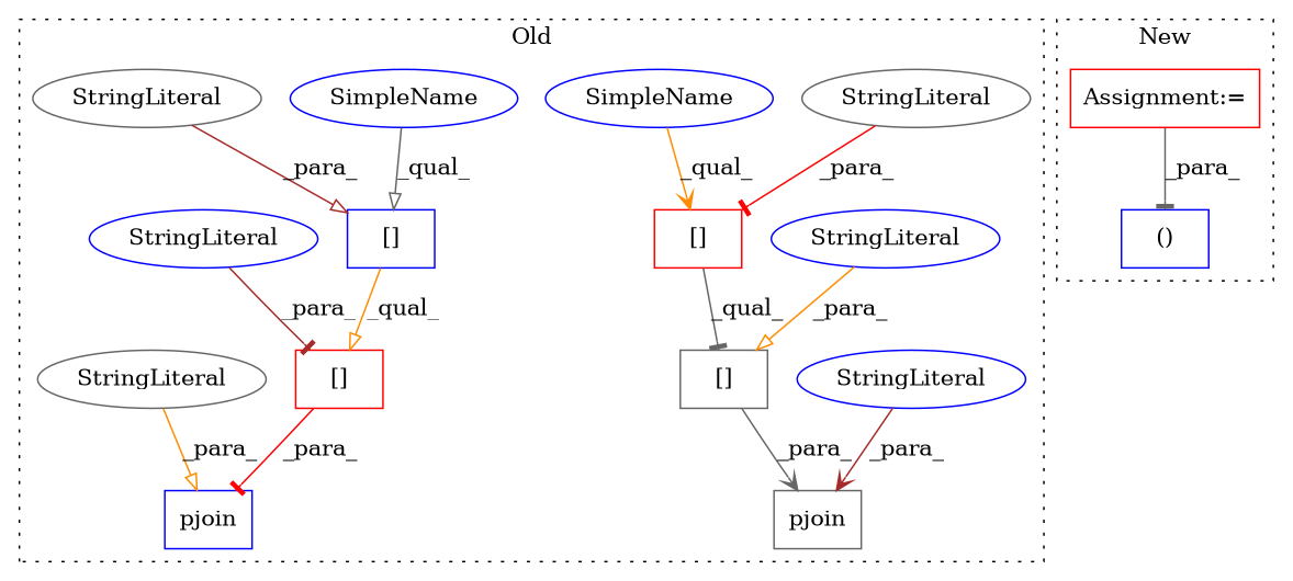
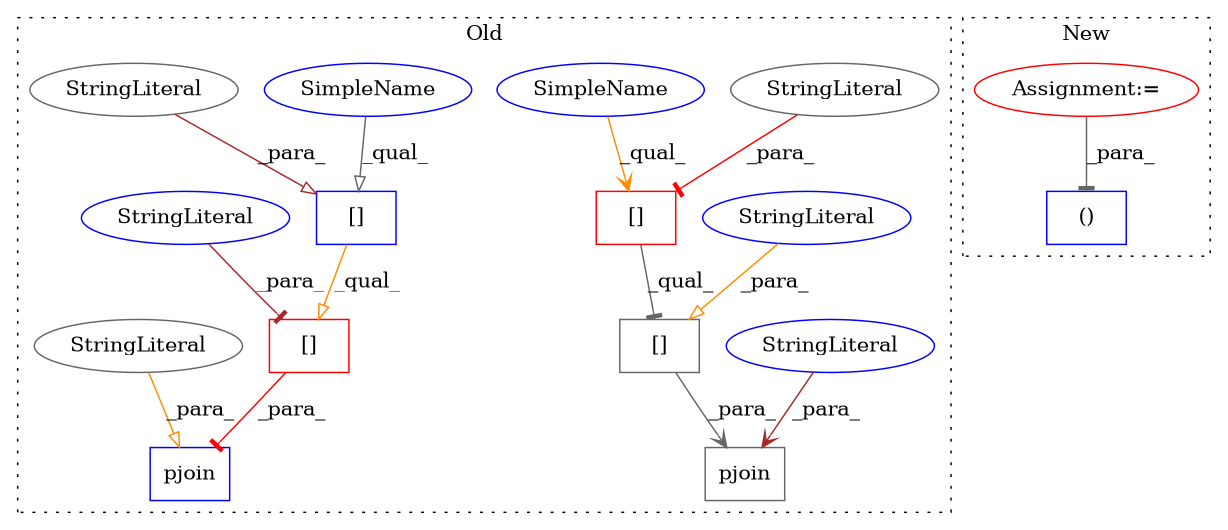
  digraph {
    node [a=45 l="6,1" shape=box color=blue]
    edge [color=gray40 arrowhead=onormal]
    n1 [a=32 label=pjoin s="72018,72077" color=gray40]
    n2 [l=20 label=StringLiteral s=72057 shape=ellipse]
    n3 [a=2 l="16,1" label="[]" s="72024,72055" color=gray40]
    n4 [l=15 label=StringLiteral s=72040 shape=ellipse]
    n5 [a=2 l="7,1" label="[]" s="72024,72038" color=red]
    n6 [a=2 l="7,1" label="[]" s="72166,72180"]
    n7 [l=7 label=StringLiteral s=72031 shape=ellipse color=gray40]
    n8 [a=2 l="16,1" label="[]" s="72166,72197" color=red]
    n9 [a=32 label=pjoin s="72160,72228"]
    n10 [l=15 label=StringLiteral s=72182 shape=ellipse]
    n11 [l=7 label=StringLiteral s=72173 shape=ellipse color=gray40]
    n12 [l=29 label=StringLiteral s=72199 shape=ellipse color=gray40]
    n13 [a=42 l=6 label=SimpleName s=72024 shape=ellipse]
    n14 [a=42 l=6 label=SimpleName s=72166 shape=ellipse]
    n15 [a=106 l=39 label="()" s=69362]
-   n16 [a=7 l=8 label="Assignment:=" s=69121 color=red]
+   n16 [a=7 l=8 label="Assignment:=" s=69121 shape=ellipse color=red]
    subgraph cluster_1 {
      label=Old
      style=dotted
      n1
      n2
      n3
      n4
      n5
      n6
      n7
      n8
      n9
      n10
      n11
      n12
      n13
      n14
    }
    subgraph cluster_2 {
      label=New
      style=dotted
      n15
      n16
    }
    n2 -> n1 [label=_para_ color=brown arrowhead=vee]
    n3 -> n1 [label=_para_ arrowhead=vee]
    n4 -> n3 [label=_para_ color=darkorange]
    n5 -> n3 [label=_qual_ arrowhead=tee]
    n6 -> n8 [label=_qual_ color=darkorange]
    n7 -> n5 [label=_para_ color=red arrowhead=tee]
    n8 -> n9 [label=_para_ color=red arrowhead=tee]
    n10 -> n8 [label=_para_ color=brown arrowhead=tee]
    n11 -> n6 [label=_para_ color=brown]
    n12 -> n9 [label=_para_ color=darkorange]
    n13 -> n5 [label=_qual_ color=darkorange arrowhead=vee]
    n14 -> n6 [label=_qual_]
    n16 -> n15 [label=_para_ arrowhead=tee]
  }
